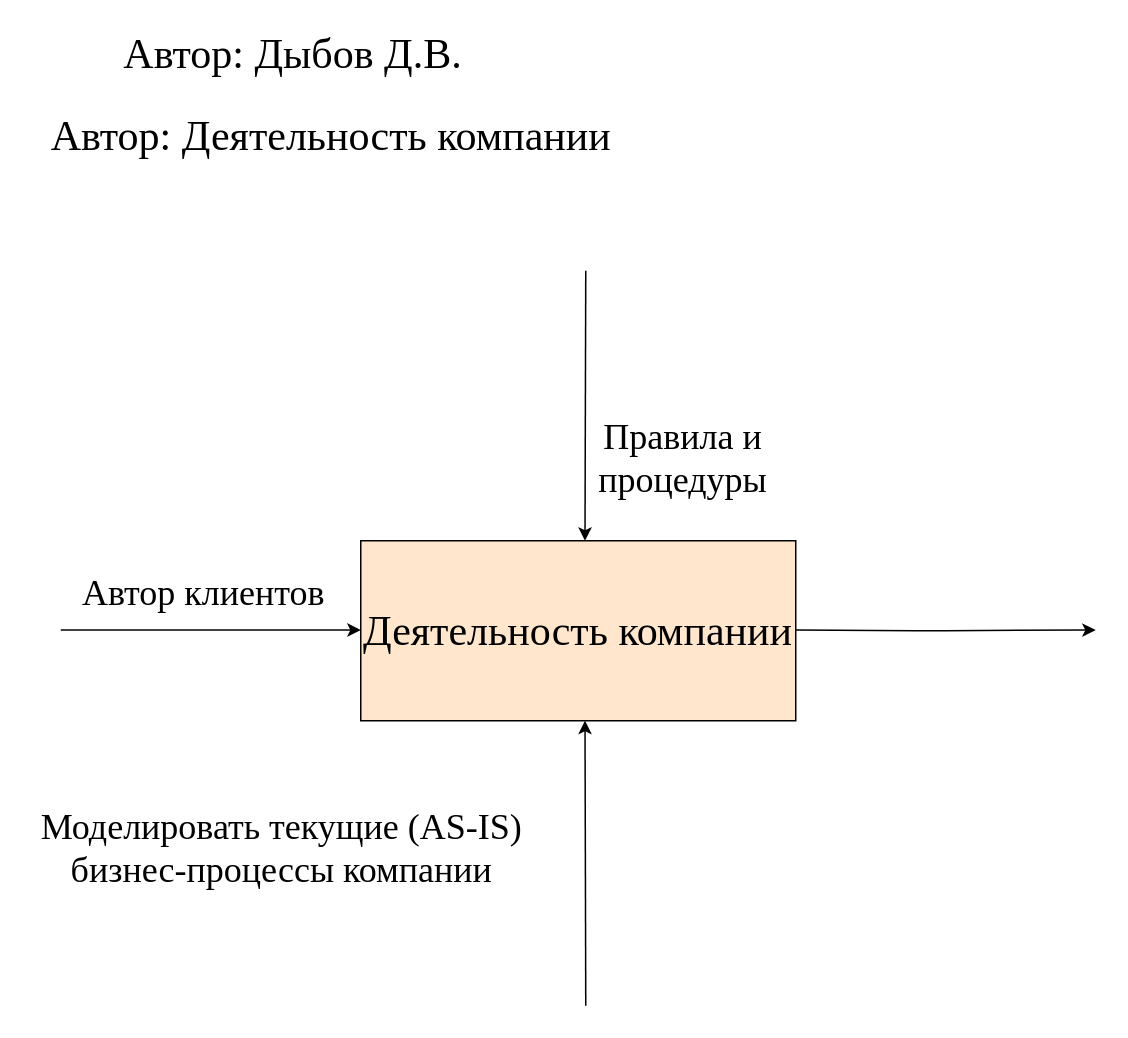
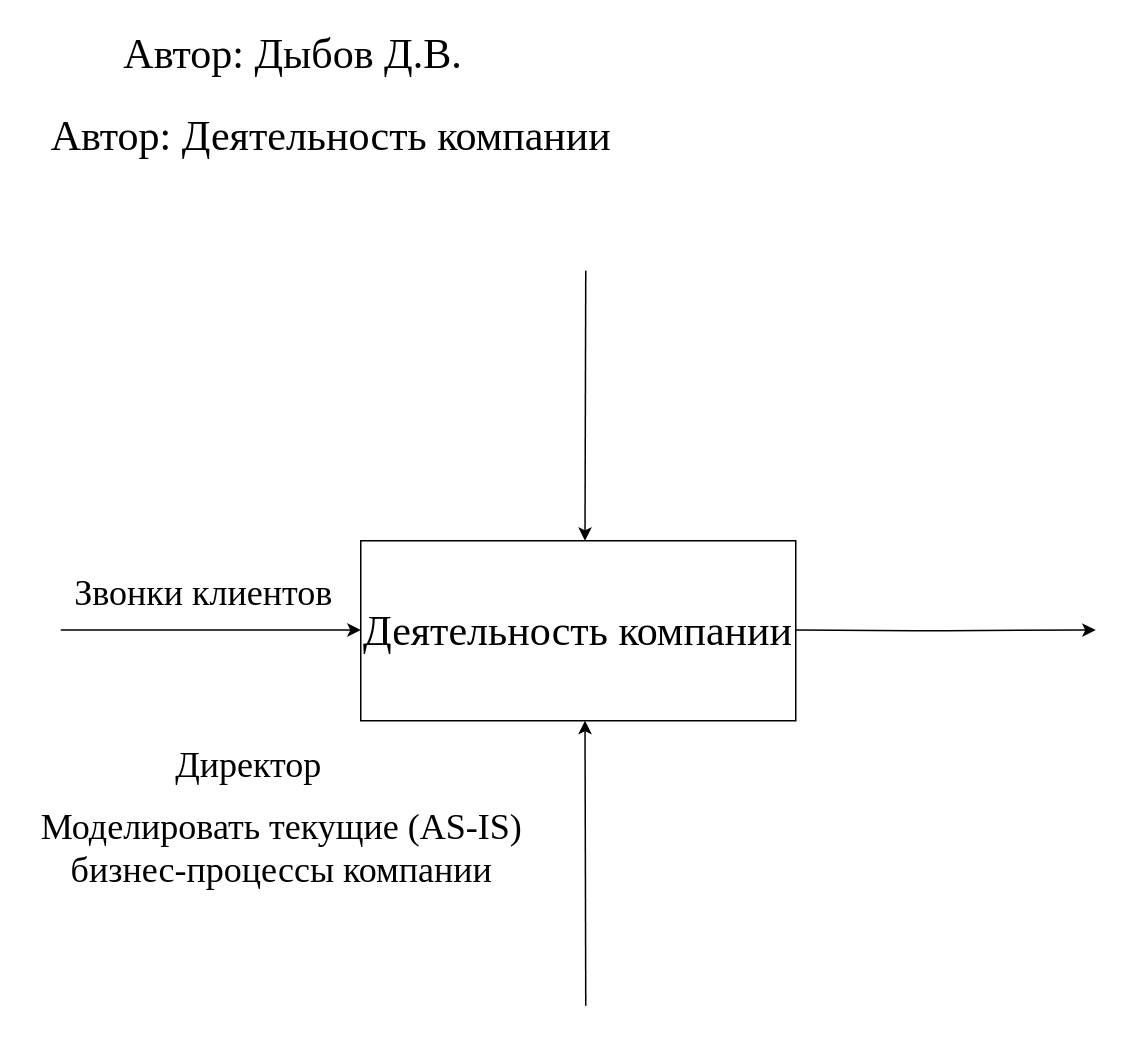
  <mxCell id="0" />
  <mxCell id="1" parent="0" />
- <mxCell id="2" value="Деятельность компании" style="rounded=0;whiteSpace=wrap;html=1;fontFamily=Times New Roman;fontSize=28;fillColor=#ffe6cc;" parent="1" vertex="1"><mxGeometry x="240" y="360" width="290" height="120" as="geometry" /></mxCell>
+ <mxCell id="2" value="Деятельность компании" style="rounded=0;whiteSpace=wrap;html=1;fontFamily=Times New Roman;fontSize=28;" parent="1" vertex="1"><mxGeometry x="240" y="360" width="290" height="120" as="geometry" /></mxCell>
  <mxCell id="3" value="" style="endArrow=classic;html=1;" parent="1" edge="1"><mxGeometry width="50" height="50" relative="1" as="geometry"><mxPoint x="390" y="180" as="sourcePoint" /><mxPoint x="389.5" y="360" as="targetPoint" /></mxGeometry></mxCell>
  <mxCell id="4" value="" style="endArrow=classic;html=1;" parent="1" edge="1"><mxGeometry width="50" height="50" relative="1" as="geometry"><mxPoint x="40" y="419.5" as="sourcePoint" /><mxPoint x="240" y="419.5" as="targetPoint" /></mxGeometry></mxCell>
  <mxCell id="5" value="" style="endArrow=classic;html=1;" parent="1" edge="1"><mxGeometry width="50" height="50" relative="1" as="geometry"><mxPoint x="530" y="419.5" as="sourcePoint" /><mxPoint x="730" y="419.5" as="targetPoint" /><Array as="points"><mxPoint x="620" y="420" /></Array></mxGeometry></mxCell>
  <mxCell id="6" value="" style="endArrow=classic;html=1;" parent="1" edge="1"><mxGeometry width="50" height="50" relative="1" as="geometry"><mxPoint x="390" y="670" as="sourcePoint" /><mxPoint x="389.5" y="480" as="targetPoint" /></mxGeometry></mxCell>
  <mxCell id="7" value="Автор: Дыбов Д.В." style="text;html=1;strokeColor=none;fillColor=none;align=center;verticalAlign=middle;whiteSpace=wrap;rounded=0;fontFamily=Times New Roman;fontSize=28;" vertex="1" parent="1"><mxGeometry x="70" y="20" width="250" height="30" as="geometry" /></mxCell>
  <mxCell id="8" value="Автор: Деятельность компании" style="text;html=1;align=center;verticalAlign=middle;resizable=0;points=[];autosize=1;strokeColor=none;fillColor=none;fontSize=28;fontFamily=Times New Roman;" vertex="1" parent="1"><mxGeometry x="20" y="70" width="400" height="40" as="geometry" /></mxCell>
- <mxCell id="9" value="Автор клиентов" style="text;html=1;align=center;verticalAlign=middle;resizable=0;points=[];autosize=1;strokeColor=none;fillColor=none;fontSize=24;fontFamily=Times New Roman;" vertex="1" parent="1"><mxGeometry x="40" y="380" width="190" height="30" as="geometry" /></mxCell>
+ <mxCell id="9" value="Звонки клиентов" style="text;html=1;align=center;verticalAlign=middle;resizable=0;points=[];autosize=1;strokeColor=none;fillColor=none;fontSize=24;fontFamily=Times New Roman;" vertex="1" parent="1"><mxGeometry x="40" y="380" width="190" height="30" as="geometry" /></mxCell>
+ <mxCell id="10" value="Директор" style="text;html=1;align=center;verticalAlign=middle;resizable=0;points=[];autosize=1;strokeColor=none;fillColor=none;fontSize=24;fontFamily=Times New Roman;" vertex="1" parent="1"><mxGeometry x="110" y="495" width="110" height="30" as="geometry" /></mxCell>
  <mxCell id="11" value="Моделировать текущие (AS-IS) бизнес-процессы компании" style="text;html=1;strokeColor=none;fillColor=none;align=center;verticalAlign=middle;whiteSpace=wrap;rounded=0;fontFamily=Times New Roman;fontSize=24;" vertex="1" parent="1"><mxGeometry x="20" y="550" width="335" height="30" as="geometry" /></mxCell>
- <mxCell id="12" value="Правила и процедуры" style="text;html=1;strokeColor=none;fillColor=none;align=center;verticalAlign=middle;whiteSpace=wrap;rounded=0;fontFamily=Times New Roman;fontSize=24;" vertex="1" parent="1"><mxGeometry x="420" y="290" width="70" height="30" as="geometry" /></mxCell>
